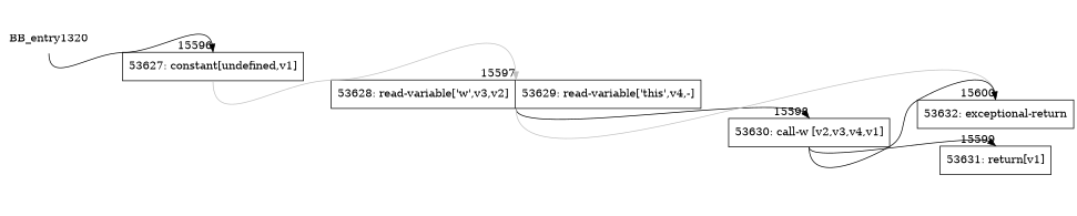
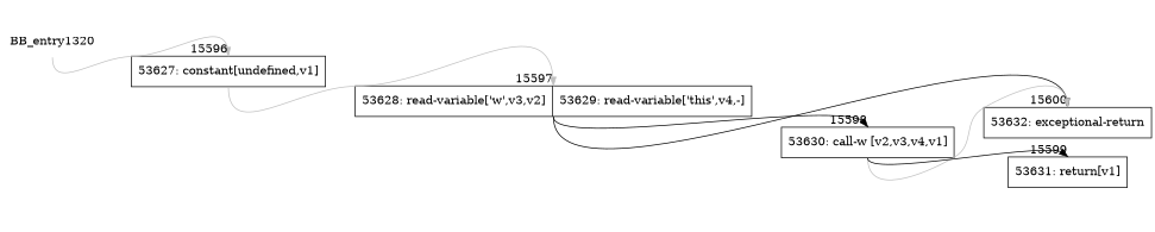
  digraph {
    rankdir=LR
    node [shape=record]
    edge [headport=n tailport=s]
    BB_entry1320 [shape=none]
    n2 [label="{53627: constant[undefined,v1]}"]
    n3 [label="{53628: read-variable['w',v3,v2]|53629: read-variable['this',v4,-]}"]
    n4 [label="{53630: call-w [v2,v3,v4,v1]}"]
    n5 [label="{53632: exceptional-return}"]
    n6 [label="{53631: return[v1]}"]
-   BB_entry1320 -> n2 [headlabel="    15596"]
+   BB_entry1320 -> n2 [headlabel="    15596" color=gray]
    n2 -> n3 [color=gray headlabel="      15597"]
    n3 -> n4 [headlabel="      15598"]
-   n3 -> n5 [color=gray headlabel="      15600"]
-   n4 -> n5 [color=black]
+   n3 -> n5 [color=black headlabel="      15600"]
+   n4 -> n5 [color=gray]
    n4 -> n6 [headlabel="      15599"]
  }
